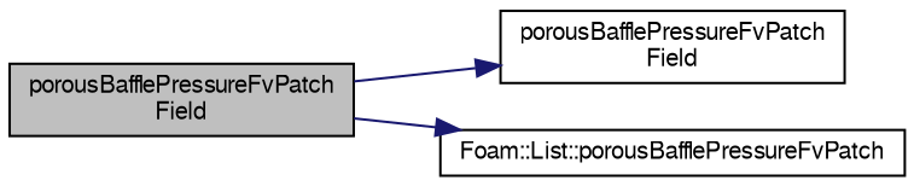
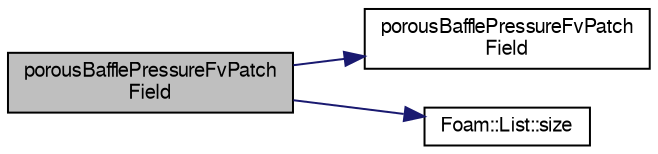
  digraph {
    rankdir=LR
    node [color=black fontname=FreeSans fontsize=10 shape=record]
    edge [color=midnightblue fontname=FreeSans fontsize=10 labelfontname=FreeSans labelfontsize=10 style=solid]
    n1 [fillcolor=grey75 fontcolor=black height=0.2 label="porousBafflePressureFvPatch\lField" style=filled width=0.4]
    n2 [height=0.2 label="porousBafflePressureFvPatch\lField" width=0.4]
-   n3 [height=0.2 label="Foam::List::porousBafflePressureFvPatch" width=0.4]
+   n3 [height=0.2 label="Foam::List::size" width=0.4]
    n1 -> n2
    n1 -> n3
  }
